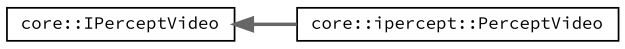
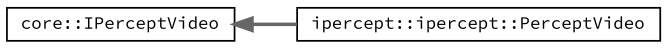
  digraph {
    rankdir=LR
    fontname="Source Code Pro"
    node [color=black fillcolor=white fontname="Source Code Pro" fontsize=10 shape=record style=filled]
    n1 [height=0.2 label="core::IPerceptVideo" width=0.4]
-   n2 [height=0.2 label="core::ipercept::PerceptVideo" width=0.4]
+   n2 [height=0.2 label="ipercept::ipercept::PerceptVideo" width=0.4]
    n1 -> n2 [color=gray40 dir=back fontname="Source Code Pro" fontsize=10 labelfontname=Helvetica labelfontsize=10 style=bold]
  }
